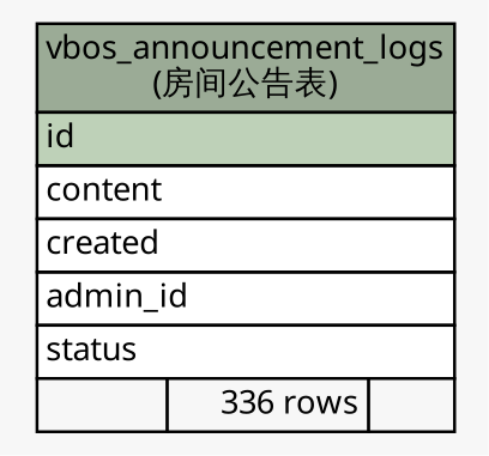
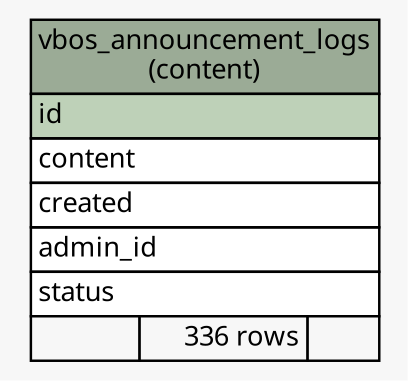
  digraph {
    bgcolor="#f7f7f7"
    fontname="Microsoft YaHei"
    fontsize=11
    nodesep=0.18
    rankdir=RL
    ranksep=0.46
-   n1 [fontname="Microsoft YaHei" fontsize=11 label=<     <TABLE BORDER="0" CELLBORDER="1" CELLSPACING="0" BGCOLOR="#ffffff">       <TR><TD COLSPAN="3" BGCOLOR="#9bab96" ALIGN="CENTER">vbos_announcement_logs<br/>(房间公告表)</TD></TR>       <TR><TD PORT="id" COLSPAN="3" BGCOLOR="#bed1b8" ALIGN="LEFT">id</TD></TR>       <TR><TD PORT="content" COLSPAN="3" ALIGN="LEFT">content</TD></TR>       <TR><TD PORT="created" COLSPAN="3" ALIGN="LEFT">created</TD></TR>       <TR><TD PORT="admin_id" COLSPAN="3" ALIGN="LEFT">admin_id</TD></TR>       <TR><TD PORT="status" COLSPAN="3" ALIGN="LEFT">status</TD></TR>       <TR><TD ALIGN="LEFT" BGCOLOR="#f7f7f7">  </TD><TD ALIGN="RIGHT" BGCOLOR="#f7f7f7">336 rows</TD><TD ALIGN="RIGHT" BGCOLOR="#f7f7f7">  </TD></TR>     </TABLE>> shape=plaintext]
+   n1 [fontname="Microsoft YaHei" fontsize=11 label=<     <TABLE BORDER="0" CELLBORDER="1" CELLSPACING="0" BGCOLOR="#ffffff">       <TR><TD COLSPAN="3" BGCOLOR="#9bab96" ALIGN="CENTER">vbos_announcement_logs<br/>(content)</TD></TR>       <TR><TD PORT="id" COLSPAN="3" BGCOLOR="#bed1b8" ALIGN="LEFT">id</TD></TR>       <TR><TD PORT="content" COLSPAN="3" ALIGN="LEFT">content</TD></TR>       <TR><TD PORT="created" COLSPAN="3" ALIGN="LEFT">created</TD></TR>       <TR><TD PORT="admin_id" COLSPAN="3" ALIGN="LEFT">admin_id</TD></TR>       <TR><TD PORT="status" COLSPAN="3" ALIGN="LEFT">status</TD></TR>       <TR><TD ALIGN="LEFT" BGCOLOR="#f7f7f7">  </TD><TD ALIGN="RIGHT" BGCOLOR="#f7f7f7">336 rows</TD><TD ALIGN="RIGHT" BGCOLOR="#f7f7f7">  </TD></TR>     </TABLE>> shape=plaintext]
  }
